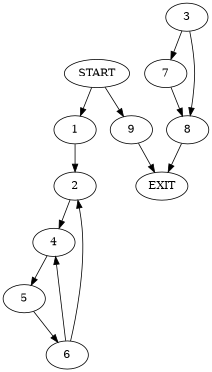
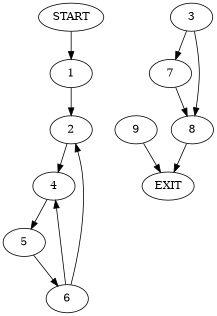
  digraph {
    n1 [label=START]
    1
    9
    2
    n5 [label=EXIT]
    4
    3
    7
    8
    5
    6
    n1 -> 1
-   n1 -> 9
    1 -> 2
    9 -> n5
    2 -> 4
    4 -> 5
    3 -> 7
    3 -> 8
    7 -> 8
    8 -> n5
    5 -> 6
    6 -> 2
    6 -> 4
  }
